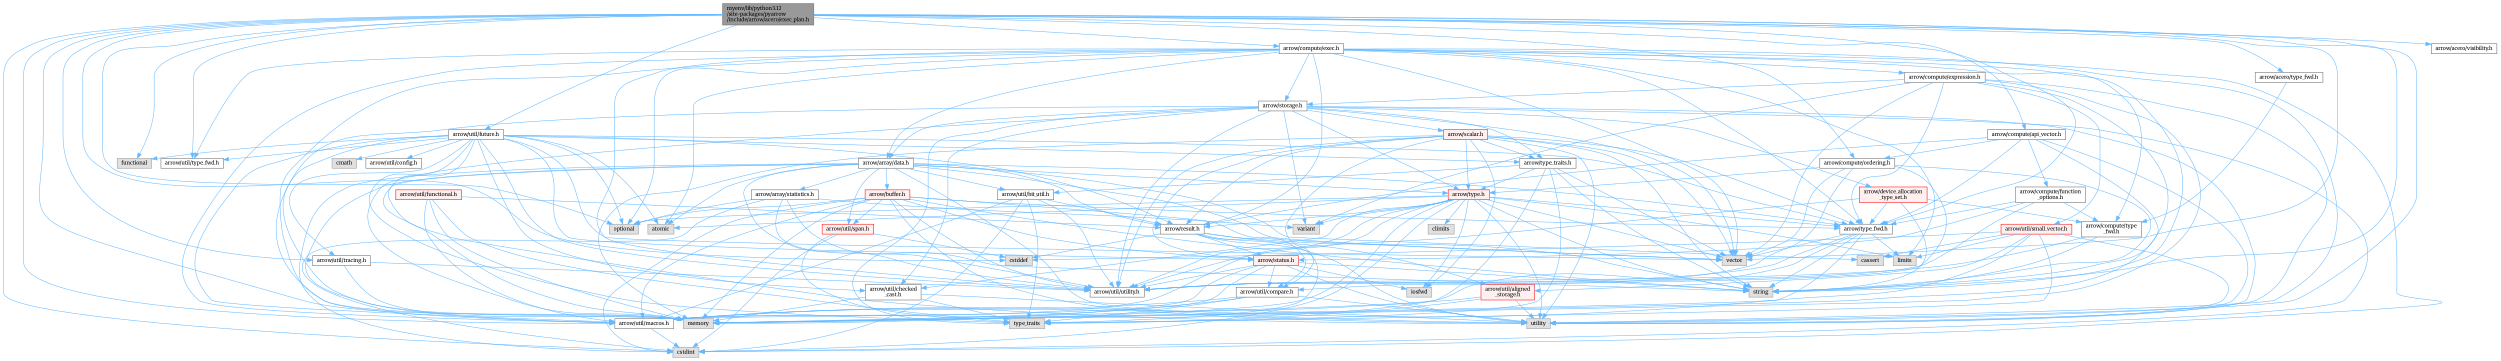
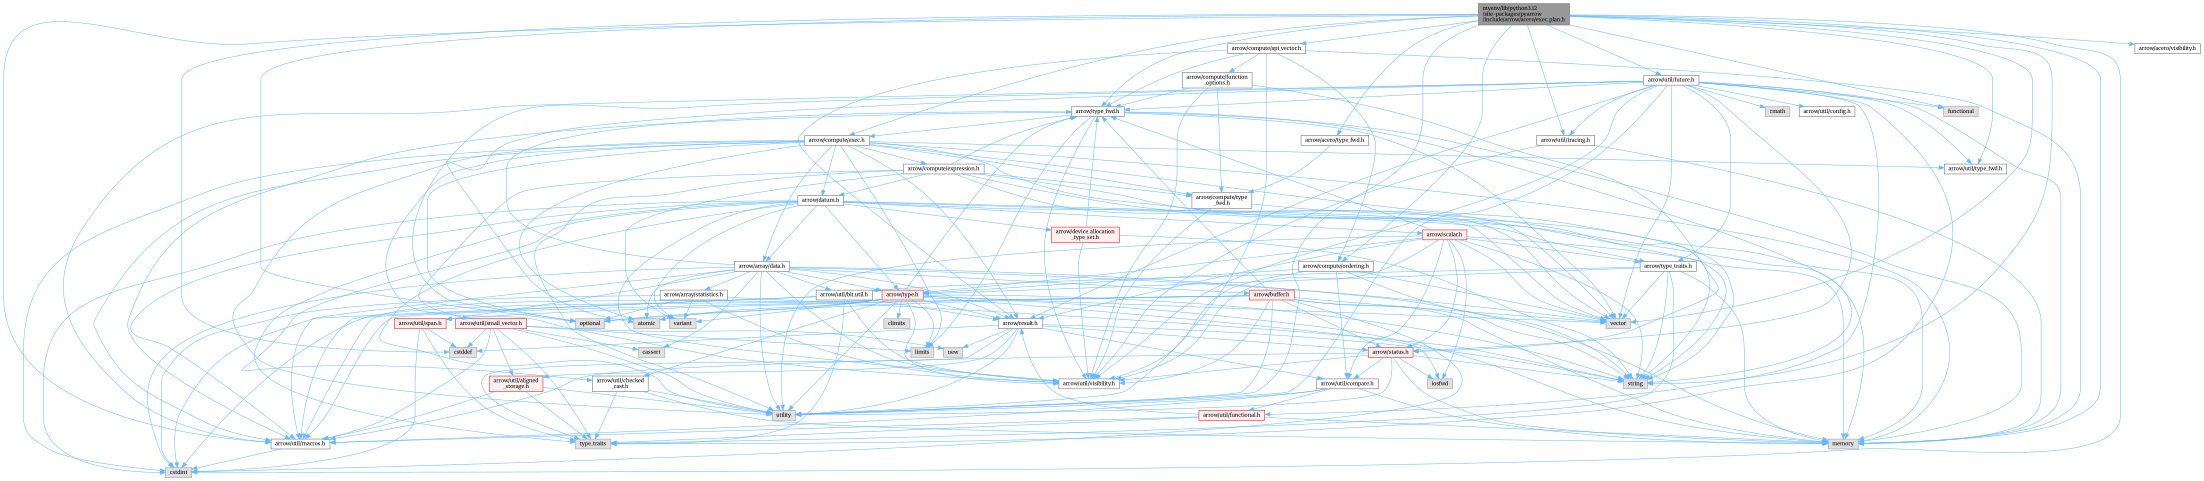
  digraph {
    fontname=Merriweather
    node [color=grey40 fillcolor=white fontname=Merriweather fontsize=10 shape=box style=filled]
    edge [color=steelblue1 fontname=Merriweather fontsize=10 labelfontname=Helvetica labelfontsize=10 style=solid]
    n1 [color=gray40 fillcolor=grey60 fontcolor=black height=0.2 label="myenv/lib/python3.12\l/site-packages/pyarrow\l/include/arrow/acero/exec_plan.h" width=0.4]
    n2 [color=grey60 fillcolor="#E0E0E0" height=0.2 label=cstddef width=0.4]
    n3 [color=grey60 fillcolor="#E0E0E0" height=0.2 label=cstdint width=0.4]
    n4 [color=grey60 fillcolor="#E0E0E0" height=0.2 label=functional width=0.4]
    n5 [color=grey60 fillcolor="#E0E0E0" height=0.2 label=memory width=0.4]
    n6 [color=grey60 fillcolor="#E0E0E0" height=0.2 label=optional width=0.4]
    n7 [color=grey60 fillcolor="#E0E0E0" height=0.2 label=string width=0.4]
    n8 [color=grey60 fillcolor="#E0E0E0" height=0.2 label=utility width=0.4]
    n9 [color=grey60 fillcolor="#E0E0E0" height=0.2 label=vector width=0.4]
    n10 [height=0.2 label="arrow/acero/type_fwd.h" width=0.4]
    n11 [height=0.2 label="arrow/acero/visibility.h" width=0.4]
    n12 [height=0.2 label="arrow/compute/api_vector.h" width=0.4]
    n13 [height=0.2 label="arrow/util/macros.h" width=0.4]
    n14 [height=0.2 label="arrow/type_fwd.h" width=0.4]
    n15 [height=0.2 label="arrow/compute/ordering.h" width=0.4]
    n16 [height=0.2 label="arrow/compute/exec.h" width=0.4]
    n17 [height=0.2 label="arrow/util/type_fwd.h" width=0.4]
    n18 [height=0.2 label="arrow/util/future.h" width=0.4]
    n19 [height=0.2 label="arrow/util/tracing.h" width=0.4]
    n20 [height=0.2 label="arrow/compute/type\l_fwd.h" width=0.4]
    n21 [height=0.2 label="arrow/compute/function\l_options.h" width=0.4]
    n22 [height=0.2 label="arrow/result.h" width=0.4]
-   n23 [height=0.2 label="arrow/util/utility.h" width=0.4]
+   n23 [height=0.2 label="arrow/util/visibility.h" width=0.4]
    n24 [color=grey60 fillcolor="#E0E0E0" height=0.2 label=limits width=0.4]
    n25 [height=0.2 label="arrow/util/compare.h" width=0.4]
    n26 [color=red fillcolor="#FFF0F0" height=0.2 label="arrow/type.h" width=0.4]
    n27 [color=grey60 fillcolor="#E0E0E0" height=0.2 label=atomic width=0.4]
    n28 [height=0.2 label="arrow/array/data.h" width=0.4]
    n29 [height=0.2 label="arrow/compute/expression.h" width=0.4]
-   n30 [height=0.2 label="arrow/storage.h" width=0.4]
+   n30 [height=0.2 label="arrow/datum.h" width=0.4]
    n31 [color=red fillcolor="#FFF0F0" height=0.2 label="arrow/status.h" width=0.4]
    n32 [color=grey60 fillcolor="#E0E0E0" height=0.2 label=type_traits width=0.4]
    n33 [height=0.2 label="arrow/type_traits.h" width=0.4]
    n34 [color=grey60 fillcolor="#E0E0E0" height=0.2 label=cmath width=0.4]
    n35 [height=0.2 label="arrow/util/config.h" width=0.4]
    n36 [color=red fillcolor="#FFF0F0" height=0.2 label="arrow/util/functional.h" width=0.4]
+   n37 [color=grey60 fillcolor="#E0E0E0" height=0.2 label=new width=0.4]
    n38 [color=red fillcolor="#FFF0F0" height=0.2 label="arrow/util/aligned\l_storage.h" width=0.4]
    n39 [color=grey60 fillcolor="#E0E0E0" height=0.2 label=iosfwd width=0.4]
    n40 [color=grey60 fillcolor="#E0E0E0" height=0.2 label=climits width=0.4]
    n41 [color=grey60 fillcolor="#E0E0E0" height=0.2 label=variant width=0.4]
    n42 [height=0.2 label="arrow/util/checked\l_cast.h" width=0.4]
    n43 [color=grey60 fillcolor="#E0E0E0" height=0.2 label=cassert width=0.4]
    n44 [height=0.2 label="arrow/array/statistics.h" width=0.4]
    n45 [color=red fillcolor="#FFF0F0" height=0.2 label="arrow/buffer.h" width=0.4]
    n46 [color=red fillcolor="#FFF0F0" height=0.2 label="arrow/util/span.h" width=0.4]
    n47 [height=0.2 label="arrow/util/bit_util.h" width=0.4]
    n48 [color=red fillcolor="#FFF0F0" height=0.2 label="arrow/util/small_vector.h" width=0.4]
    n49 [color=red fillcolor="#FFF0F0" height=0.2 label="arrow/device_allocation\l_type_set.h" width=0.4]
    n50 [color=red fillcolor="#FFF0F0" height=0.2 label="arrow/scalar.h" width=0.4]
    n1 -> n2
    n1 -> n3
    n1 -> n4
    n1 -> n5
    n1 -> n6
    n1 -> n7
    n1 -> n8
    n1 -> n9
    n1 -> n10
    n1 -> n11
    n1 -> n12
    n1 -> n13
    n1 -> n14
    n1 -> n15
    n1 -> n16
    n1 -> n17
    n1 -> n18
    n1 -> n19
    n10 -> n20
    n12 -> n5
    n12 -> n8
    n12 -> n14
    n12 -> n15
    n12 -> n21
    n12 -> n22
    n13 -> n3
    n14 -> n5
    n14 -> n7
    n14 -> n9
    n14 -> n13
    n14 -> n23
    n14 -> n24
    n15 -> n7
    n15 -> n9
    n15 -> n23
    n15 -> n25
    n15 -> n26
    n16 -> n3
    n16 -> n5
    n16 -> n6
    n16 -> n7
    n16 -> n8
    n16 -> n9
    n16 -> n13
-   n16 -> n14
+   n14 -> n16
    n16 -> n17
    n16 -> n20
    n16 -> n22
    n16 -> n23
    n16 -> n24
    n16 -> n27
    n16 -> n28
    n16 -> n29
    n16 -> n30
    n18 -> n4
    n18 -> n5
    n18 -> n6
    n18 -> n8
    n18 -> n9
    n18 -> n13
    n18 -> n14
    n18 -> n17
    n18 -> n19
    n18 -> n22
    n18 -> n23
    n18 -> n27
    n18 -> n31
    n18 -> n32
    n18 -> n33
    n18 -> n34
    n18 -> n35
-   n18 -> n42
+   n18 -> n36
    n19 -> n5
    n19 -> n23
    n20 -> n7
    n20 -> n23
    n21 -> n14
    n21 -> n20
    n21 -> n23
    n21 -> n31
    n22 -> n2
    n22 -> n7
    n22 -> n8
    n22 -> n25
    n22 -> n31
    n22 -> n32
+   n22 -> n37
    n22 -> n38
    n25 -> n5
    n25 -> n8
    n25 -> n13
-   n25 -> n32
+   n25 -> n36
    n26 -> n3
    n26 -> n5
    n26 -> n6
    n26 -> n7
    n26 -> n8
    n26 -> n9
    n26 -> n13
    n26 -> n14
    n26 -> n22
    n26 -> n23
    n26 -> n24
    n26 -> n27
    n26 -> n39
    n26 -> n40
    n26 -> n41
    n26 -> n42
    n28 -> n3
    n28 -> n5
    n28 -> n8
    n28 -> n9
    n28 -> n13
    n28 -> n14
    n28 -> n22
    n28 -> n23
    n28 -> n26
    n28 -> n27
    n28 -> n43
    n28 -> n44
    n28 -> n45
    n28 -> n46
    n28 -> n47
    n29 -> n5
    n29 -> n7
    n29 -> n8
    n29 -> n9
    n29 -> n14
-   n49 -> n20
+   n29 -> n20
    n29 -> n30
    n29 -> n41
    n29 -> n48
    n30 -> n3
    n30 -> n5
    n30 -> n8
    n30 -> n9
    n30 -> n13
    n30 -> n23
    n30 -> n26
    n30 -> n28
    n30 -> n32
    n30 -> n33
    n30 -> n41
    n30 -> n42
    n30 -> n49
    n30 -> n50
    n31 -> n5
    n31 -> n7
    n31 -> n8
    n31 -> n13
    n31 -> n23
    n31 -> n25
    n31 -> n39
    n33 -> n5
    n33 -> n7
    n33 -> n9
    n33 -> n26
    n33 -> n32
    n33 -> n47
    n36 -> n5
    n36 -> n13
    n36 -> n22
    n36 -> n32
    n38 -> n8
    n38 -> n13
    n38 -> n32
    n42 -> n5
    n42 -> n8
    n42 -> n32
    n44 -> n3
    n44 -> n6
    n44 -> n7
    n44 -> n23
    n44 -> n41
    n45 -> n3
    n45 -> n5
    n45 -> n6
    n45 -> n7
    n45 -> n8
    n45 -> n9
    n45 -> n13
    n45 -> n14
    n45 -> n23
    n45 -> n31
    n45 -> n46
    n46 -> n2
    n46 -> n3
    n46 -> n32
    n47 -> n3
    n47 -> n13
    n47 -> n22
    n47 -> n23
    n47 -> n32
    n48 -> n2
    n48 -> n8
    n48 -> n13
    n48 -> n24
    n48 -> n32
+   n48 -> n37
    n48 -> n38
    n48 -> n43
    n49 -> n7
    n49 -> n14
    n49 -> n23
    n50 -> n5
    n50 -> n7
    n50 -> n8
    n50 -> n9
    n50 -> n14
    n50 -> n22
    n50 -> n23
    n50 -> n25
    n50 -> n26
    n50 -> n31
    n50 -> n33
    n50 -> n39
  }
